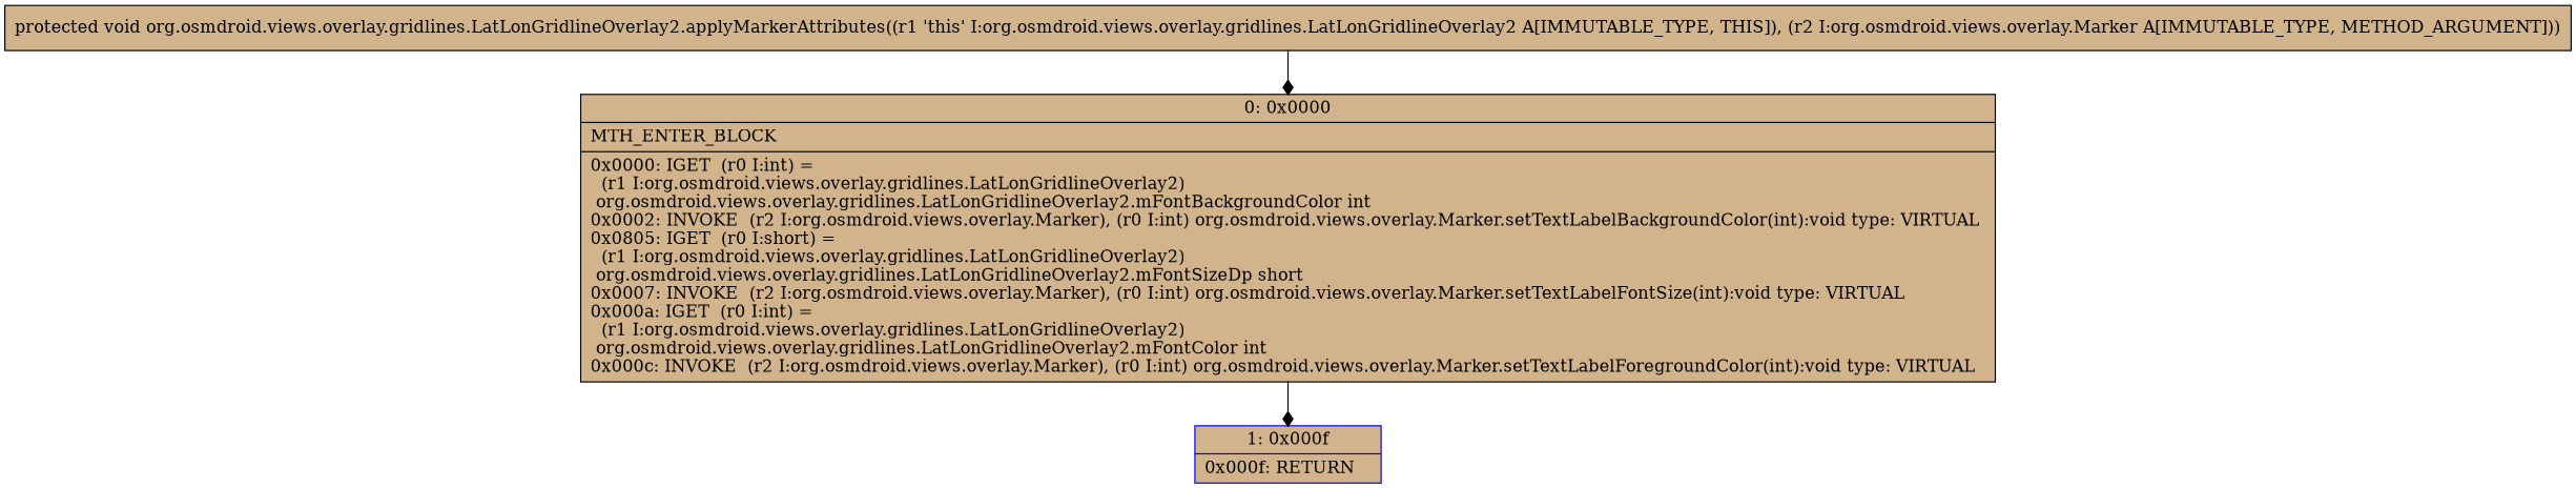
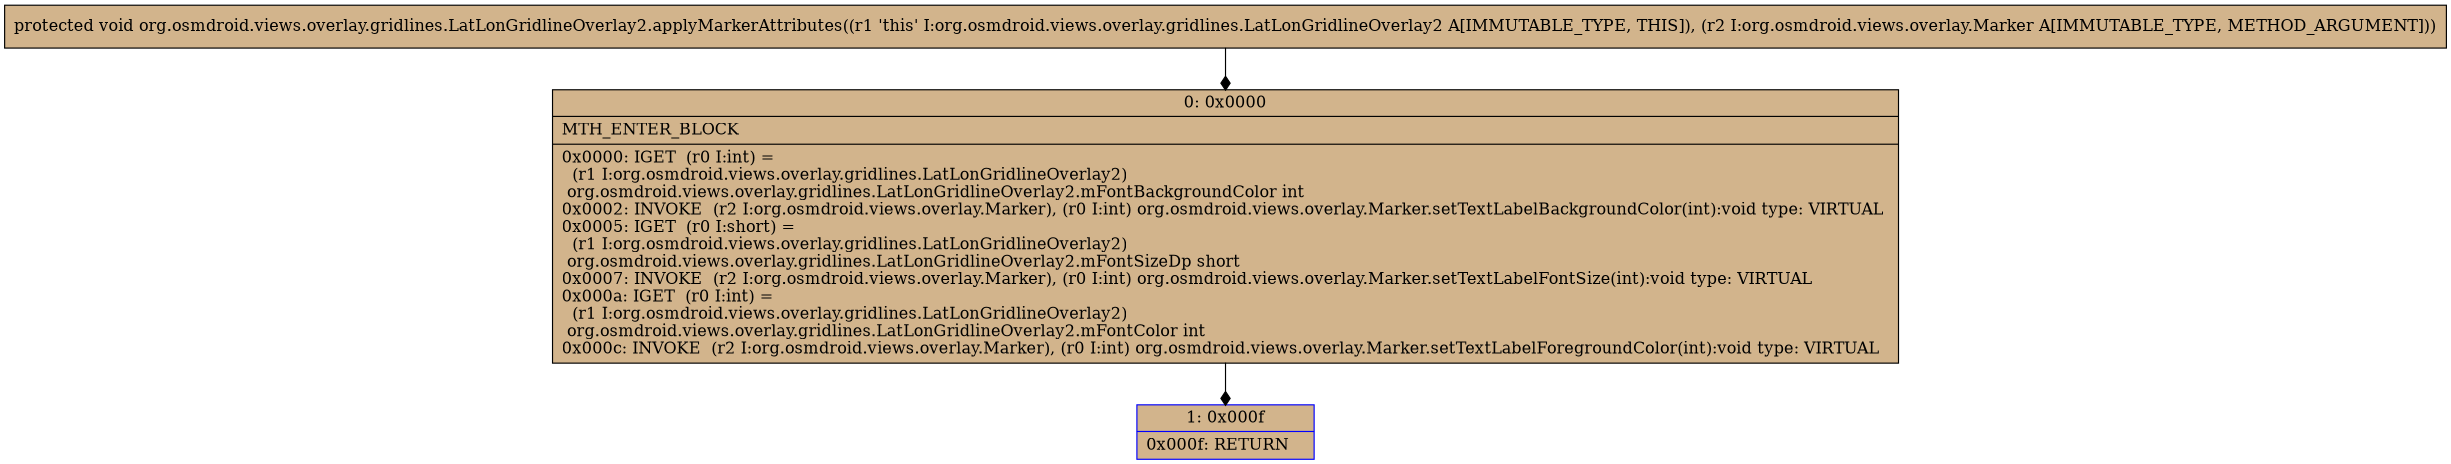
  digraph {
    node [shape=record style=filled fillcolor=tan color=black]
    edge [arrowhead=diamond]
-   n1 [label="{0\:\ 0x0000|MTH_ENTER_BLOCK\l|0x0000: IGET  (r0 I:int) = \l  (r1 I:org.osmdroid.views.overlay.gridlines.LatLonGridlineOverlay2)\l org.osmdroid.views.overlay.gridlines.LatLonGridlineOverlay2.mFontBackgroundColor int \l0x0002: INVOKE  (r2 I:org.osmdroid.views.overlay.Marker), (r0 I:int) org.osmdroid.views.overlay.Marker.setTextLabelBackgroundColor(int):void type: VIRTUAL \l0x0805: IGET  (r0 I:short) = \l  (r1 I:org.osmdroid.views.overlay.gridlines.LatLonGridlineOverlay2)\l org.osmdroid.views.overlay.gridlines.LatLonGridlineOverlay2.mFontSizeDp short \l0x0007: INVOKE  (r2 I:org.osmdroid.views.overlay.Marker), (r0 I:int) org.osmdroid.views.overlay.Marker.setTextLabelFontSize(int):void type: VIRTUAL \l0x000a: IGET  (r0 I:int) = \l  (r1 I:org.osmdroid.views.overlay.gridlines.LatLonGridlineOverlay2)\l org.osmdroid.views.overlay.gridlines.LatLonGridlineOverlay2.mFontColor int \l0x000c: INVOKE  (r2 I:org.osmdroid.views.overlay.Marker), (r0 I:int) org.osmdroid.views.overlay.Marker.setTextLabelForegroundColor(int):void type: VIRTUAL \l}"]
+   n1 [label="{0\:\ 0x0000|MTH_ENTER_BLOCK\l|0x0000: IGET  (r0 I:int) = \l  (r1 I:org.osmdroid.views.overlay.gridlines.LatLonGridlineOverlay2)\l org.osmdroid.views.overlay.gridlines.LatLonGridlineOverlay2.mFontBackgroundColor int \l0x0002: INVOKE  (r2 I:org.osmdroid.views.overlay.Marker), (r0 I:int) org.osmdroid.views.overlay.Marker.setTextLabelBackgroundColor(int):void type: VIRTUAL \l0x0005: IGET  (r0 I:short) = \l  (r1 I:org.osmdroid.views.overlay.gridlines.LatLonGridlineOverlay2)\l org.osmdroid.views.overlay.gridlines.LatLonGridlineOverlay2.mFontSizeDp short \l0x0007: INVOKE  (r2 I:org.osmdroid.views.overlay.Marker), (r0 I:int) org.osmdroid.views.overlay.Marker.setTextLabelFontSize(int):void type: VIRTUAL \l0x000a: IGET  (r0 I:int) = \l  (r1 I:org.osmdroid.views.overlay.gridlines.LatLonGridlineOverlay2)\l org.osmdroid.views.overlay.gridlines.LatLonGridlineOverlay2.mFontColor int \l0x000c: INVOKE  (r2 I:org.osmdroid.views.overlay.Marker), (r0 I:int) org.osmdroid.views.overlay.Marker.setTextLabelForegroundColor(int):void type: VIRTUAL \l}"]
    n2 [label="{1\:\ 0x000f|0x000f: RETURN   \l}" color=blue]
    n3 [label="{protected void org.osmdroid.views.overlay.gridlines.LatLonGridlineOverlay2.applyMarkerAttributes((r1 'this' I:org.osmdroid.views.overlay.gridlines.LatLonGridlineOverlay2 A[IMMUTABLE_TYPE, THIS]), (r2 I:org.osmdroid.views.overlay.Marker A[IMMUTABLE_TYPE, METHOD_ARGUMENT])) }"]
    n1 -> n2
    n3 -> n1
  }
